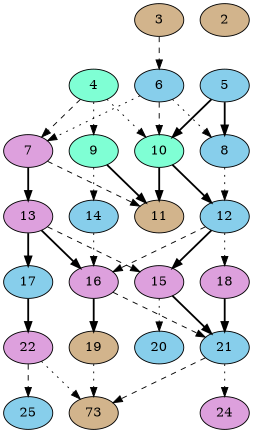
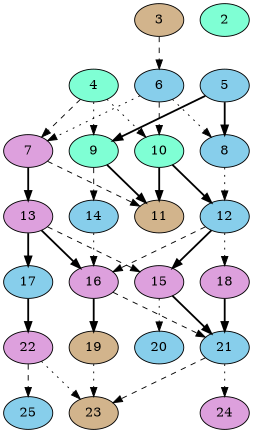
  digraph {
    node [alpha=0.05 fillcolor=skyblue style=filled]
    edge [style=bold]
    4 [expect_size=30023680 fillcolor=aquamarine]
    7 [alpha=0.01 expect_size=21776384 fillcolor=plum]
    9 [alpha=0.18 expect_size=50296832 fillcolor=aquamarine]
    10 [alpha=0.10 expect_size=37664768 fillcolor=aquamarine]
    5 [alpha=0.08 expect_size=22127616]
    8 [alpha=0.19 expect_size=41831424]
    11 [alpha=0.16 expect_size=20616192 fillcolor=tan]
    13 [alpha=0.14 expect_size=43942912 fillcolor=plum]
    14 [alpha=0.15 expect_size=25565184]
    12 [alpha=0.18 expect_size=5254144]
-   2 [alpha=0.16 expect_size=37657600 fillcolor=tan]
+   2 [alpha=0.16 expect_size=37657600 fillcolor=aquamarine]
    3 [alpha=0.12 expect_size=29212672 fillcolor=tan]
    6 [alpha=0.16 expect_size=49388544]
    15 [expect_size=38421504 fillcolor=plum]
    16 [alpha=0.11 expect_size=9413632 fillcolor=plum]
    17 [alpha=0.17 expect_size=46030848]
    18 [alpha=0.03 expect_size=47367168 fillcolor=plum]
    20 [alpha=0.02 expect_size=39599104]
    21 [expect_size=16417792]
    19 [alpha=0.14 expect_size=45472768 fillcolor=tan]
    22 [alpha=0.03 expect_size=6976512 fillcolor=plum]
-   23 [alpha=0.10 expect_size=49504256 fillcolor=tan label=73]
+   23 [alpha=0.10 expect_size=49504256 fillcolor=tan]
    24 [alpha=0.08 expect_size=36226048 fillcolor=plum]
    25 [alpha=0.13 expect_size=24470528]
    4 -> 7 [style=dashed]
    4 -> 9 [style=dotted]
    4 -> 10 [style=dotted]
    7 -> 11 [style=dashed]
    7 -> 13
    9 -> 11
-   9 -> 14 [style=dotted]
+   9 -> 14 [style=dashed]
    10 -> 11
    10 -> 12
-   5 -> 10
+   5 -> 9
    5 -> 8
    8 -> 12 [style=dotted]
    13 -> 15 [style=dashed]
    13 -> 16
    13 -> 17
    14 -> 16 [style=dotted]
    12 -> 15
    12 -> 16 [style=dashed]
    12 -> 18 [style=dotted]
    3 -> 6 [style=dashed]
    6 -> 7 [style=dotted]
    6 -> 10 [style=dashed]
    6 -> 8 [style=dotted]
    15 -> 20 [style=dotted]
    15 -> 21
    16 -> 21 [style=dashed]
    16 -> 19
    17 -> 22
    18 -> 21
    21 -> 23 [style=dashed]
    21 -> 24 [style=dotted]
    19 -> 23 [style=dotted]
    22 -> 23 [style=dotted]
    22 -> 25 [style=dashed]
  }
